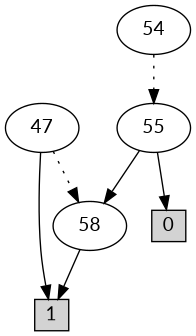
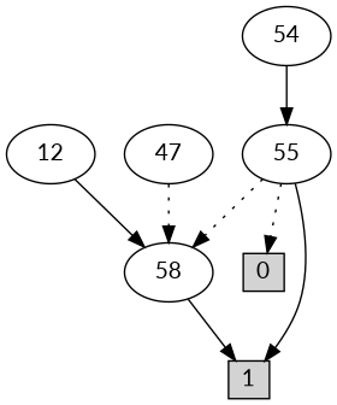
  digraph {
    fontname=Lato
    node [fontname=Lato]
    edge [fontname=Lato style=filled]
    n1 [height=0.3 label=0 shape=box style=filled width=0.3]
    n2 [height=0.3 label=1 shape=box style=filled width=0.3]
+   n3 [label=12]
    n4 [label=58]
    n5 [label=47]
    n6 [label=54]
    n7 [label=55]
+   n3 -> n4
    n4 -> n2
-   n5 -> n2
+   n7 -> n2
    n5 -> n4 [style=dotted]
-   n6 -> n7 [style=dotted]
-   n7 -> n1
-   n7 -> n4
+   n6 -> n7
+   n7 -> n1 [style=dotted]
+   n7 -> n4 [style=dotted]
  }
